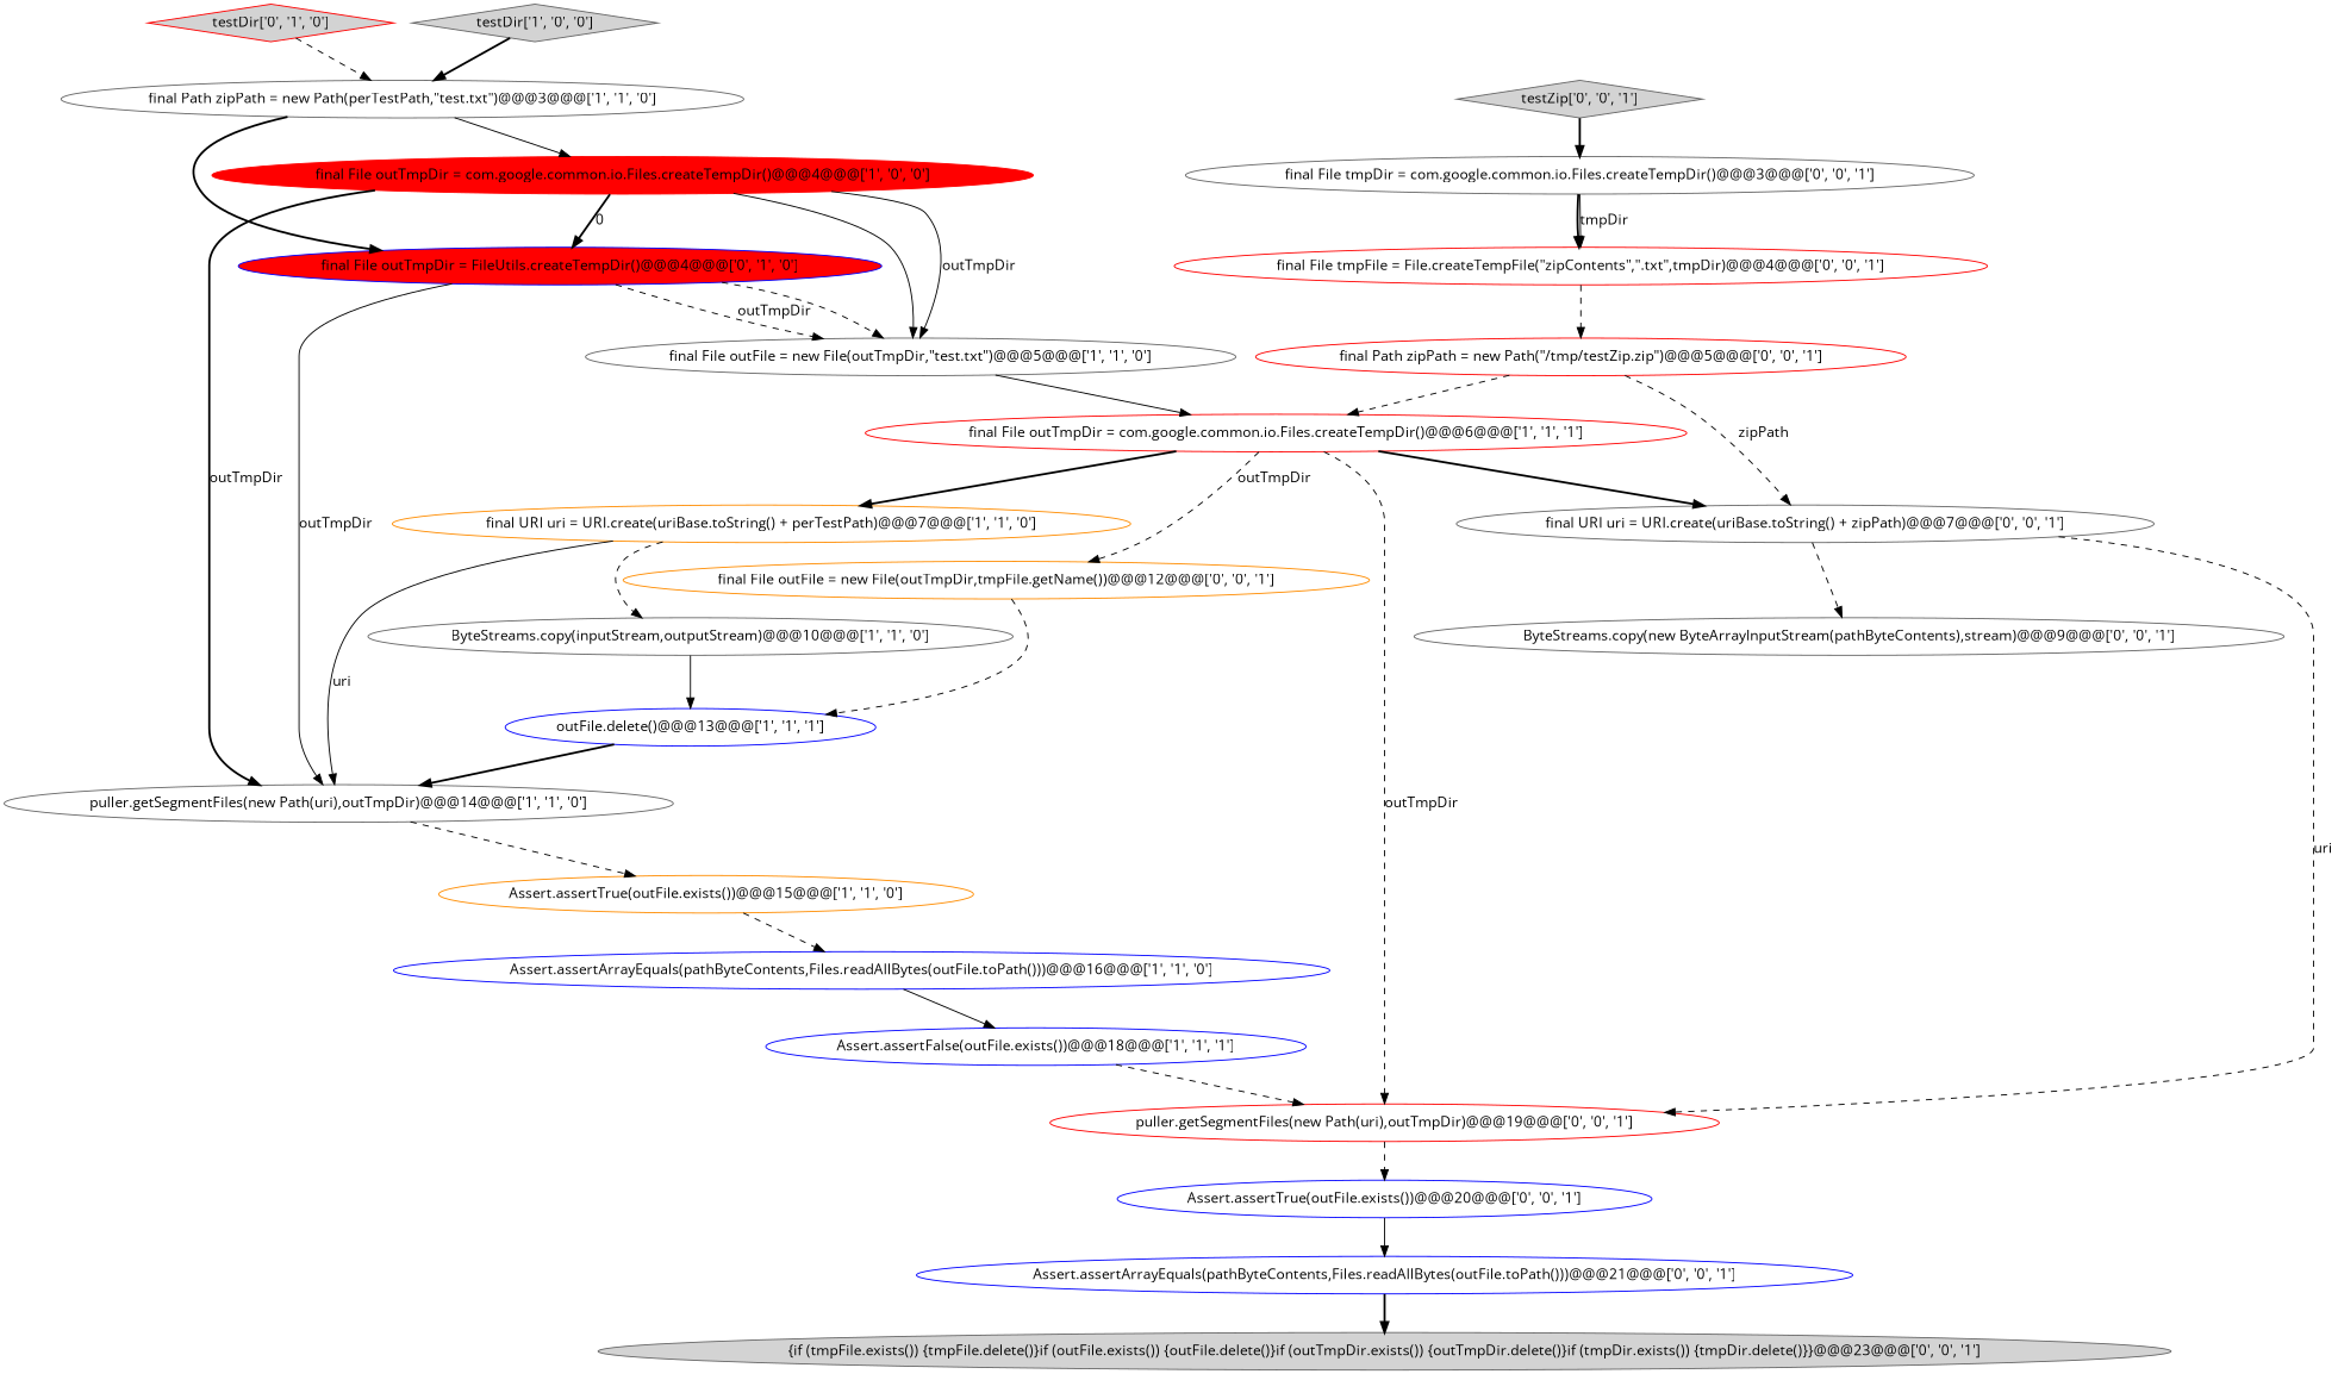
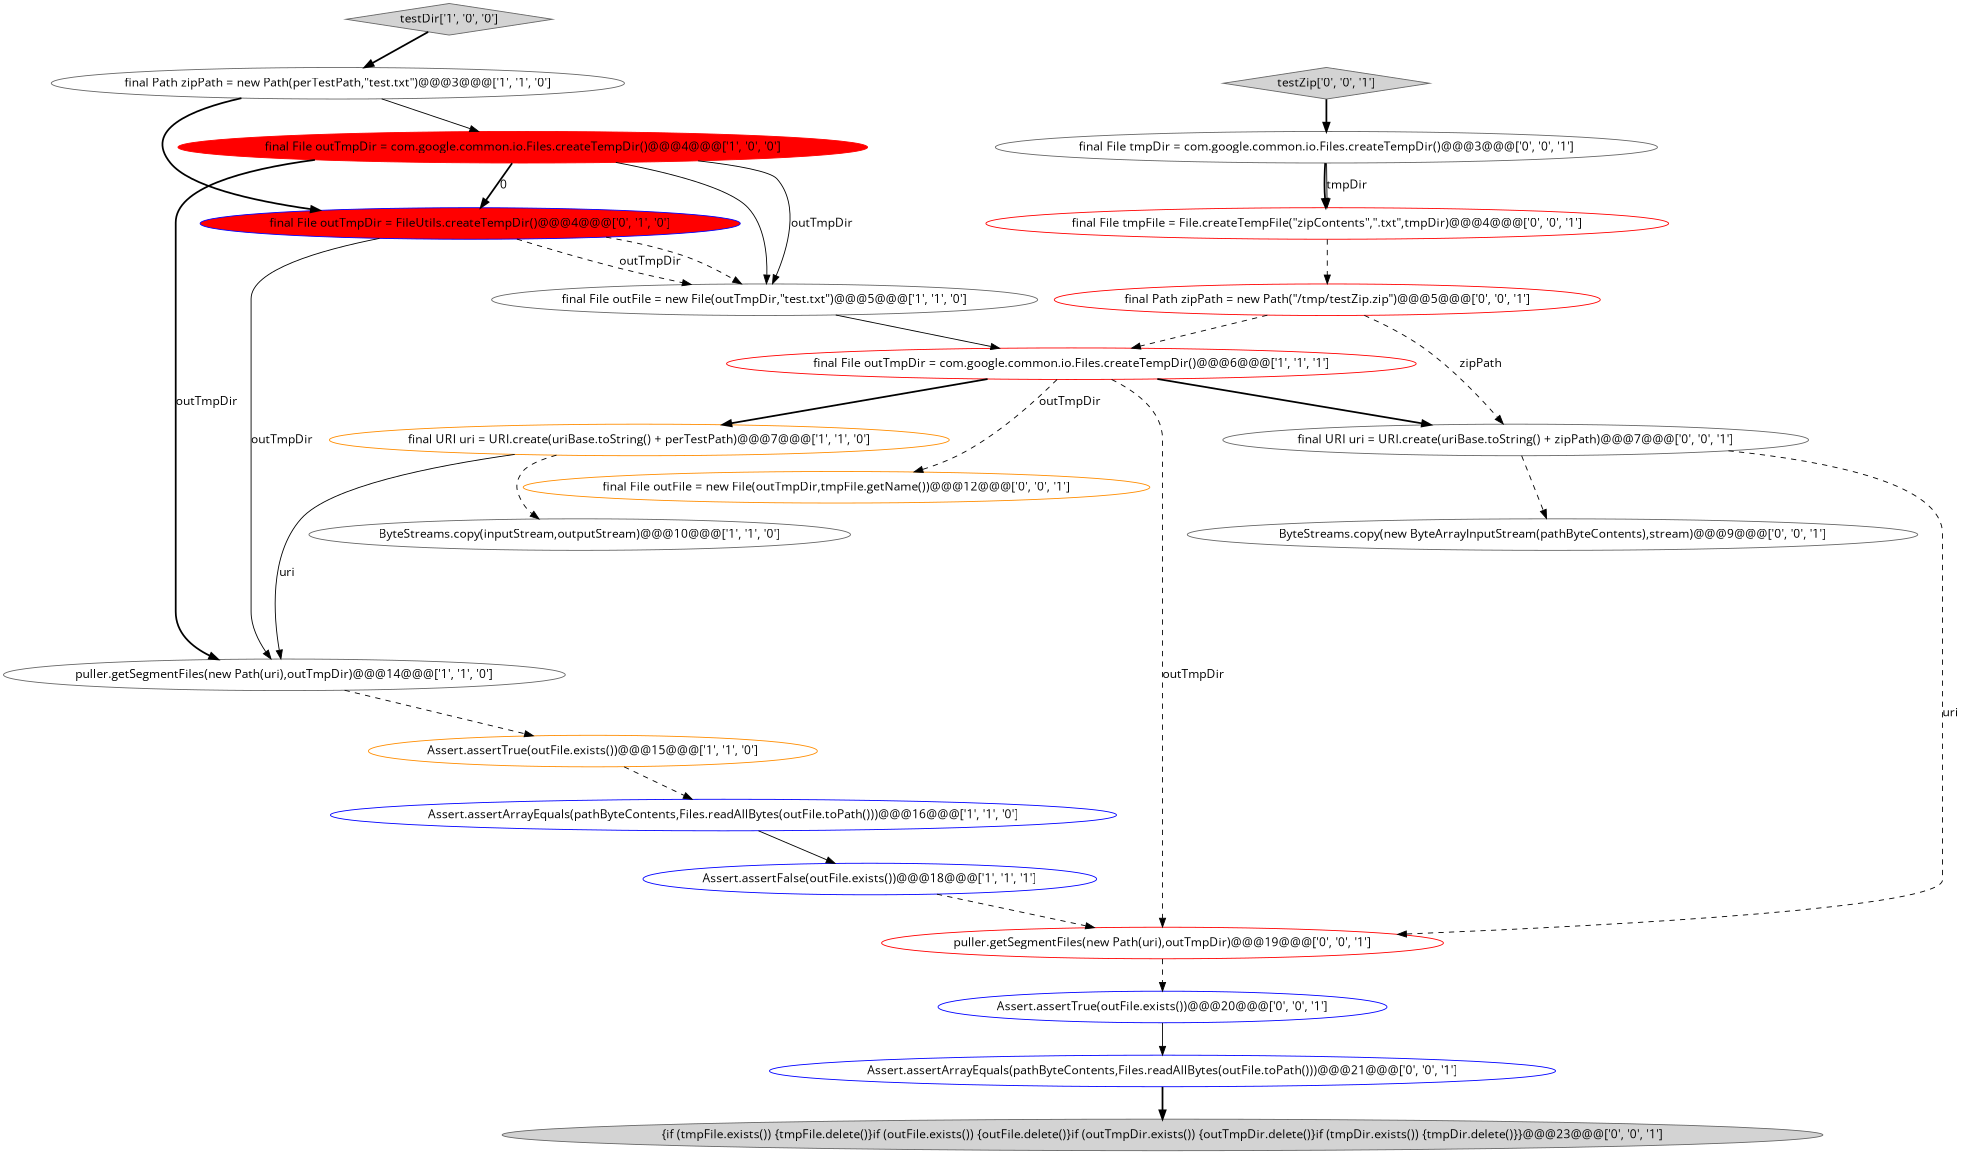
  digraph {
    fontname="Open Sans"
    node [color=gray40 fillcolor=white fontname="Open Sans" shape=ellipse style=filled]
    edge [fontname="Open Sans" style=dashed]
    n1 [label="final URI uri = URI.create(uriBase.toString() + zipPath)@@@7@@@['0', '0', '1']"]
    n2 [color=red label="puller.getSegmentFiles(new Path(uri),outTmpDir)@@@19@@@['0', '0', '1']"]
    n3 [label="ByteStreams.copy(new ByteArrayInputStream(pathByteContents),stream)@@@9@@@['0', '0', '1']"]
    n4 [color=blue label="Assert.assertTrue(outFile.exists())@@@20@@@['0', '0', '1']"]
    n5 [color=blue fillcolor=red label="final File outTmpDir = FileUtils.createTempDir()@@@4@@@['0', '1', '0']"]
    n6 [label="final File outFile = new File(outTmpDir,\"test.txt\")@@@5@@@['1', '1', '0']"]
    n7 [label="puller.getSegmentFiles(new Path(uri),outTmpDir)@@@14@@@['1', '1', '0']"]
    n8 [color=red label="final File outTmpDir = com.google.common.io.Files.createTempDir()@@@6@@@['1', '1', '1']"]
    n9 [color=darkorange label="Assert.assertTrue(outFile.exists())@@@15@@@['1', '1', '0']"]
-   n10 [color=red fillcolor=lightgray label="testDir['0', '1', '0']" shape=diamond]
    n11 [label="final Path zipPath = new Path(perTestPath,\"test.txt\")@@@3@@@['1', '1', '0']"]
    n12 [color=red fillcolor=red label="final File outTmpDir = com.google.common.io.Files.createTempDir()@@@4@@@['1', '0', '0']"]
    n13 [color=blue label="Assert.assertArrayEquals(pathByteContents,Files.readAllBytes(outFile.toPath()))@@@21@@@['0', '0', '1']"]
    n14 [fillcolor=lightgray label="{if (tmpFile.exists()) {tmpFile.delete()}if (outFile.exists()) {outFile.delete()}if (outTmpDir.exists()) {outTmpDir.delete()}if (tmpDir.exists()) {tmpDir.delete()}}@@@23@@@['0', '0', '1']"]
    n15 [fillcolor=lightgray label="testDir['1', '0', '0']" shape=diamond]
    n16 [color=darkorange label="final File outFile = new File(outTmpDir,tmpFile.getName())@@@12@@@['0', '0', '1']"]
    n17 [color=darkorange label="final URI uri = URI.create(uriBase.toString() + perTestPath)@@@7@@@['1', '1', '0']"]
-   n18 [color=blue label="outFile.delete()@@@13@@@['1', '1', '1']"]
    n19 [label="ByteStreams.copy(inputStream,outputStream)@@@10@@@['1', '1', '0']"]
    n20 [color=red label="final Path zipPath = new Path(\"/tmp/testZip.zip\")@@@5@@@['0', '0', '1']"]
    n21 [fillcolor=lightgray label="testZip['0', '0', '1']" shape=diamond]
    n22 [label="final File tmpDir = com.google.common.io.Files.createTempDir()@@@3@@@['0', '0', '1']"]
    n23 [color=red label="final File tmpFile = File.createTempFile(\"zipContents\",\".txt\",tmpDir)@@@4@@@['0', '0', '1']"]
    n24 [color=blue label="Assert.assertArrayEquals(pathByteContents,Files.readAllBytes(outFile.toPath()))@@@16@@@['1', '1', '0']"]
    n25 [color=blue label="Assert.assertFalse(outFile.exists())@@@18@@@['1', '1', '1']"]
    n1 -> n2 [label=uri]
    n1 -> n3
    n2 -> n4
    n4 -> n13 [style=solid]
    n5 -> n6 [label=outTmpDir]
    n5 -> n6
    n5 -> n7 [label=outTmpDir style=solid]
    n6 -> n8 [style=solid]
    n7 -> n9
    n8 -> n1 [style=bold]
    n8 -> n2 [label=outTmpDir]
    n8 -> n16 [label=outTmpDir]
    n8 -> n17 [style=bold]
    n9 -> n24
-   n10 -> n11
    n11 -> n5 [style=bold]
    n11 -> n12 [style=solid]
    n12 -> n5 [label=0 style=bold]
    n12 -> n6 [label=outTmpDir style=solid]
    n12 -> n6 [style=solid]
    n12 -> n7 [label=outTmpDir style=bold]
    n13 -> n14 [style=bold]
    n15 -> n11 [style=bold]
-   n16 -> n18
    n17 -> n7 [label=uri style=solid]
    n17 -> n19
-   n18 -> n7 [style=bold]
-   n19 -> n18 [style=solid]
    n20 -> n1 [label=zipPath]
    n20 -> n8
    n21 -> n22 [style=bold]
    n22 -> n23 [style=bold]
    n22 -> n23 [label=tmpDir style=solid]
    n23 -> n20
    n24 -> n25 [style=solid]
    n25 -> n2
  }
